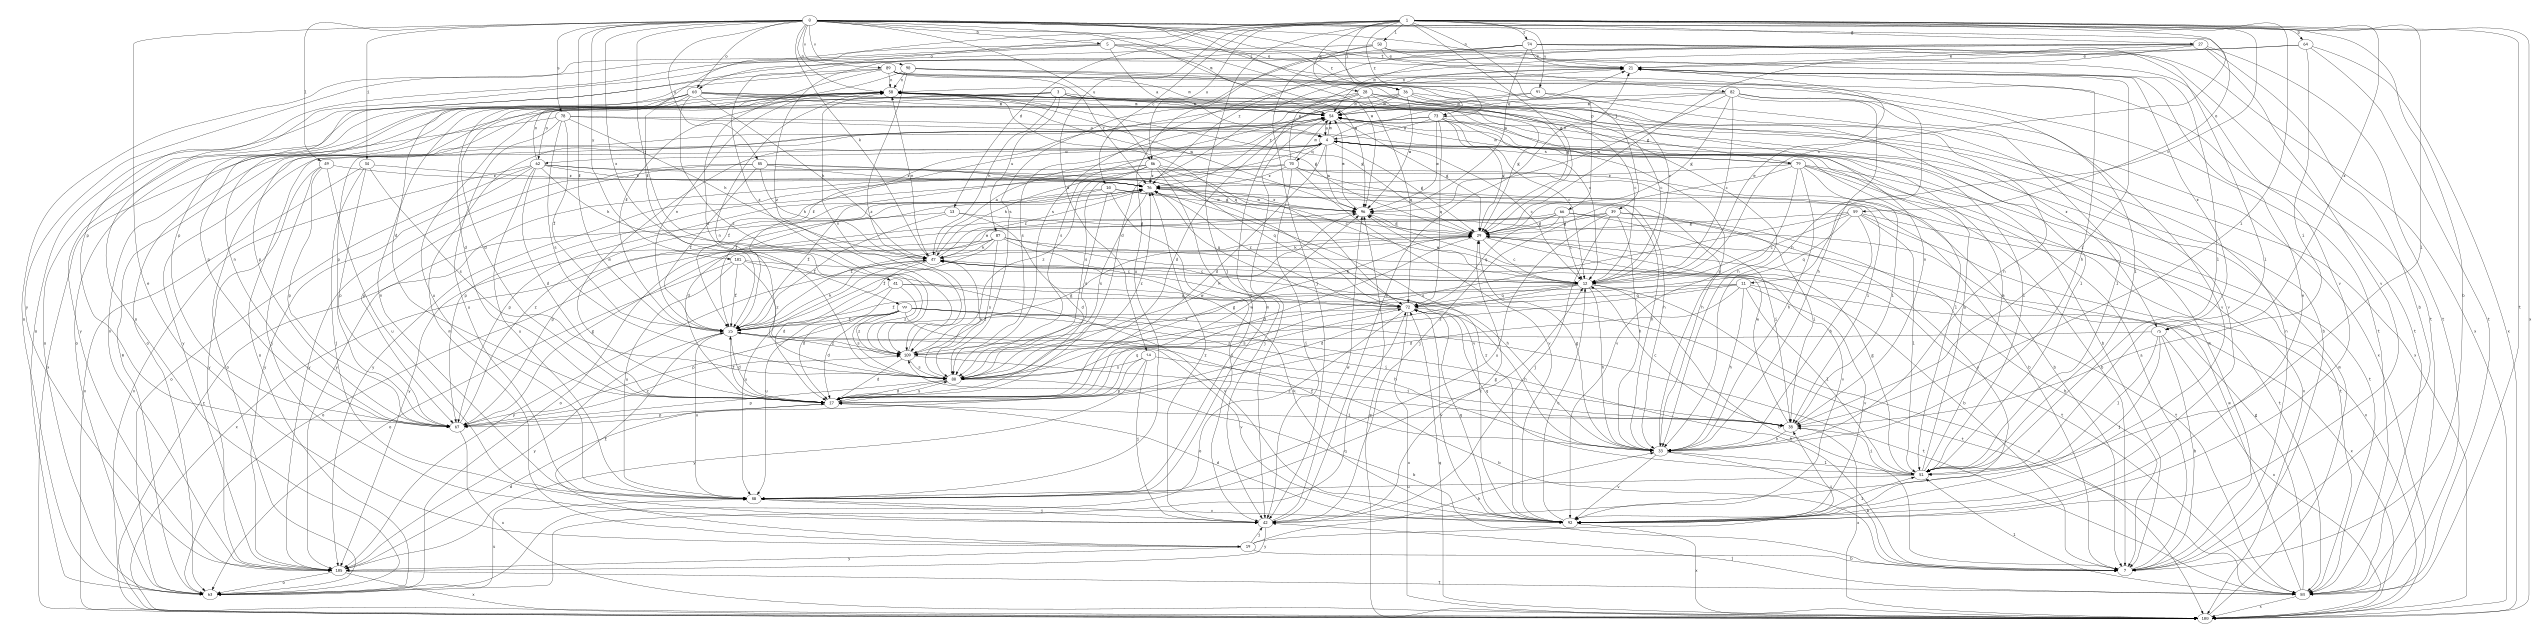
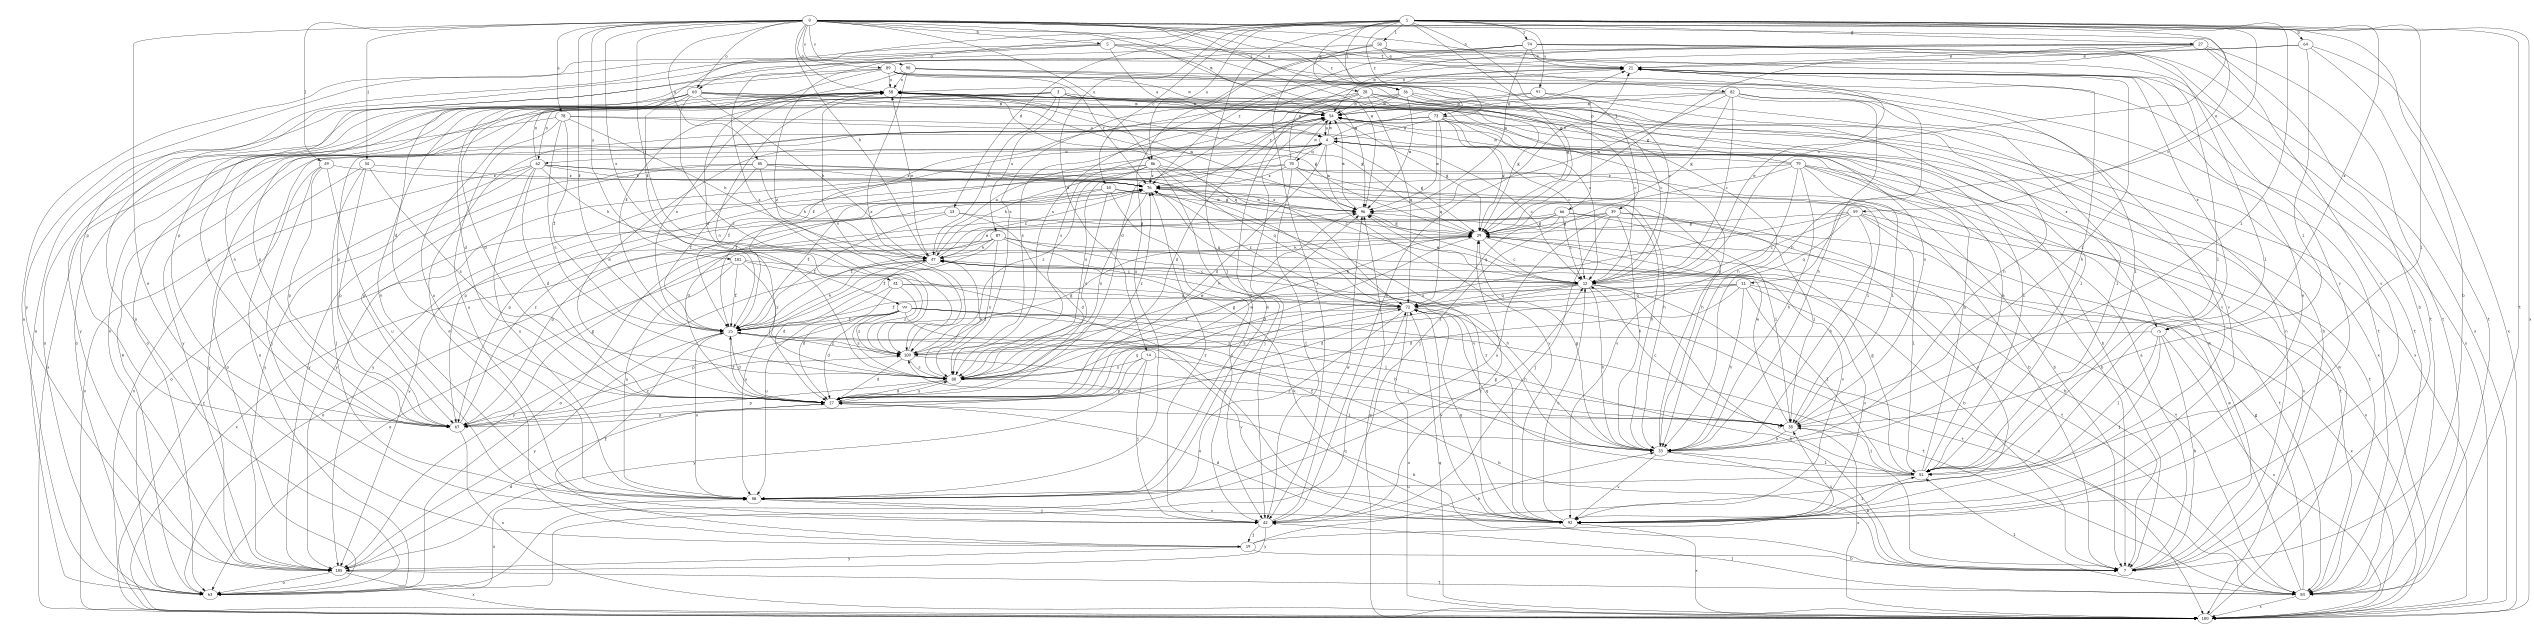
  strict digraph {
    fontname="IBM Plex Mono"
    node [fontname="IBM Plex Mono"]
    edge [fontname="IBM Plex Mono"]
    0
    5
    n3 [label=7]
    19
    21
    25
    34
    36
    39
    41
    47
    49
    54
    58
    59
    60
    73
    78
    82
    84
    85
    86
    89
    90
    96
    99
    101
    33
    67
    4
    63
    105
    38
    42
    75
    100
    17
    88
    92
    109
    80
    76
    12
    51
    29
    72
    1
    10
    11
    13
    14
    27
    28
    50
    64
    66
    74
    91
    3
    62
    87
    70
    79
    0 -> 5 [label=b]
    0 -> n3 [label=b]
    0 -> 19 [label=e]
    0 -> 21 [label=n]
    0 -> 25 [label=f]
    0 -> 34 [label=i]
    0 -> 36 [label=i]
    0 -> 39 [label=j]
    0 -> 41 [label=j]
    0 -> 47 [label=k]
    0 -> 49 [label=l]
    0 -> 54 [label=m]
    0 -> 58 [label=n]
    0 -> 59 [label=o]
    0 -> 60 [label=o]
    0 -> 73 [label=r]
    0 -> 78 [label=s]
    0 -> 82 [label=t]
    0 -> 84 [label=t]
    0 -> 85 [label=u]
    0 -> 86 [label=u]
    0 -> 89 [label=v]
    0 -> 90 [label=v]
    0 -> 96 [label=w]
    0 -> 99 [label=x]
    0 -> 101 [label=y]
    5 -> 21 [label=e]
    5 -> 96 [label=w]
    5 -> 33 [label=h]
    5 -> 67 [label=p]
    5 -> 4 [label=a]
    5 -> 63 [label=o]
    5 -> 105 [label=y]
    n3 -> 54 [label=m]
    n3 -> 58 [label=n]
    n3 -> 4 [label=a]
    19 -> n3 [label=b]
    19 -> 25 [label=f]
    19 -> 54 [label=m]
    19 -> 33 [label=h]
    19 -> 105 [label=y]
    19 -> 38 [label=i]
-   19 -> 42 [label=j]
+   42 -> 19 [label=j]
    21 -> 58 [label=n]
    21 -> 33 [label=h]
    21 -> 38 [label=i]
    21 -> 75 [label=r]
+   21 -> 100 [label=x]
    21 -> 17 [label=d]
    25 -> 47 [label=k]
    25 -> 58 [label=n]
    25 -> 105 [label=y]
    25 -> 17 [label=d]
    25 -> 88 [label=u]
    25 -> 92 [label=v]
    25 -> 109 [label=z]
    34 -> 67 [label=p]
    34 -> 42 [label=j]
    34 -> 100 [label=x]
    34 -> 80 [label=s]
    34 -> 76 [label=r]
    36 -> 54 [label=m]
    36 -> 96 [label=w]
    36 -> 67 [label=p]
    36 -> 100 [label=x]
    36 -> 76 [label=r]
    36 -> 12 [label=c]
    36 -> 51 [label=l]
    39 -> n3 [label=b]
    39 -> 33 [label=h]
    39 -> 105 [label=y]
    39 -> 38 [label=i]
    39 -> 42 [label=j]
    39 -> 88 [label=u]
    39 -> 29 [label=g]
    41 -> 84 [label=t]
    41 -> 17 [label=d]
    41 -> 88 [label=u]
    41 -> 109 [label=z]
    41 -> 72 [label=q]
    47 -> 58 [label=n]
    47 -> 96 [label=w]
    47 -> 4 [label=a]
    47 -> 105 [label=y]
    47 -> 17 [label=d]
    47 -> 88 [label=u]
    47 -> 76 [label=r]
    47 -> 12 [label=c]
    49 -> 67 [label=p]
    49 -> 105 [label=y]
    49 -> 42 [label=j]
    49 -> 88 [label=u]
    49 -> 76 [label=r]
    54 -> 4 [label=a]
    54 -> 17 [label=d]
    54 -> 29 [label=g]
    58 -> 54 [label=m]
    58 -> 96 [label=w]
    58 -> 63 [label=o]
    58 -> 17 [label=d]
    58 -> 29 [label=g]
    58 -> 72 [label=q]
    59 -> 84 [label=t]
    59 -> 33 [label=h]
    59 -> 100 [label=x]
    59 -> 80 [label=s]
    59 -> 12 [label=c]
    59 -> 51 [label=l]
    59 -> 29 [label=g]
    59 -> 72 [label=q]
    60 -> n3 [label=b]
    60 -> 47 [label=k]
    60 -> 54 [label=m]
    60 -> 67 [label=p]
    60 -> 63 [label=o]
    60 -> 105 [label=y]
    60 -> 17 [label=d]
    60 -> 109 [label=z]
    60 -> 12 [label=c]
    60 -> 29 [label=g]
    73 -> 96 [label=w]
    73 -> 4 [label=a]
    73 -> 63 [label=o]
    73 -> 105 [label=y]
    73 -> 12 [label=c]
    73 -> 51 [label=l]
    73 -> 29 [label=g]
    73 -> 72 [label=q]
    78 -> n3 [label=b]
    78 -> 25 [label=f]
    78 -> 47 [label=k]
    78 -> 4 [label=a]
    78 -> 100 [label=x]
    78 -> 88 [label=u]
    78 -> 80 [label=s]
    82 -> 54 [label=m]
    82 -> 96 [label=w]
    82 -> 33 [label=h]
    82 -> 63 [label=o]
    82 -> 92 [label=v]
    82 -> 12 [label=c]
    82 -> 51 [label=l]
    82 -> 29 [label=g]
    84 -> 96 [label=w]
    84 -> 42 [label=j]
    84 -> 100 [label=x]
    84 -> 51 [label=l]
    84 -> 29 [label=g]
    85 -> 25 [label=f]
    85 -> 47 [label=k]
    85 -> 67 [label=p]
    85 -> 105 [label=y]
    85 -> 38 [label=i]
    85 -> 92 [label=v]
    85 -> 76 [label=r]
    86 -> 25 [label=f]
    86 -> 47 [label=k]
    86 -> 33 [label=h]
    86 -> 105 [label=y]
    86 -> 42 [label=j]
    86 -> 109 [label=z]
    86 -> 76 [label=r]
    86 -> 12 [label=c]
    86 -> 72 [label=q]
    89 -> 54 [label=m]
    89 -> 58 [label=n]
    89 -> 84 [label=t]
    89 -> 63 [label=o]
    89 -> 17 [label=d]
    89 -> 80 [label=s]
    89 -> 76 [label=r]
    89 -> 51 [label=l]
    90 -> 25 [label=f]
    90 -> 58 [label=n]
    90 -> 84 [label=t]
    90 -> 109 [label=z]
    90 -> 12 [label=c]
    90 -> 29 [label=g]
    96 -> 54 [label=m]
    96 -> 76 [label=r]
    96 -> 29 [label=g]
    99 -> n3 [label=b]
    99 -> 25 [label=f]
    99 -> 84 [label=t]
    99 -> 33 [label=h]
    99 -> 67 [label=p]
    99 -> 38 [label=i]
    99 -> 17 [label=d]
    99 -> 109 [label=z]
    99 -> 80 [label=s]
    101 -> 25 [label=f]
    101 -> 63 [label=o]
    101 -> 88 [label=u]
    101 -> 92 [label=v]
    101 -> 109 [label=z]
    101 -> 12 [label=c]
    33 -> n3 [label=b]
    33 -> 25 [label=f]
    33 -> 58 [label=n]
    33 -> 92 [label=v]
    33 -> 51 [label=l]
    33 -> 29 [label=g]
    67 -> 58 [label=n]
    67 -> 100 [label=x]
    67 -> 109 [label=z]
    67 -> 76 [label=r]
    67 -> 29 [label=g]
    4 -> 21 [label=e]
    4 -> 25 [label=f]
    4 -> 54 [label=m]
    4 -> 96 [label=w]
    4 -> 63 [label=o]
    4 -> 17 [label=d]
    4 -> 80 [label=s]
    4 -> 12 [label=c]
-   4 -> 51 [label=l]
    4 -> 29 [label=g]
    4 -> 62 [label=o]
    4 -> 70 [label=q]
-   4 -> 79 [label=s]
    63 -> 54 [label=m]
    63 -> 88 [label=u]
    63 -> 72 [label=q]
    105 -> 58 [label=n]
    105 -> 84 [label=t]
    105 -> 63 [label=o]
    105 -> 100 [label=x]
    105 -> 17 [label=d]
    38 -> 58 [label=n]
    38 -> 96 [label=w]
    38 -> 33 [label=h]
    38 -> 100 [label=x]
    38 -> 109 [label=z]
    38 -> 12 [label=c]
    42 -> 21 [label=e]
    42 -> 96 [label=w]
    42 -> 105 [label=y]
    42 -> 76 [label=r]
    42 -> 29 [label=g]
    75 -> n3 [label=b]
    75 -> 42 [label=j]
    75 -> 100 [label=x]
    75 -> 109 [label=z]
    75 -> 51 [label=l]
    100 -> 54 [label=m]
    100 -> 96 [label=w]
    100 -> 76 [label=r]
    100 -> 72 [label=q]
    17 -> 25 [label=f]
    17 -> 54 [label=m]
    17 -> 96 [label=w]
    17 -> 67 [label=p]
    17 -> 38 [label=i]
    17 -> 80 [label=s]
    17 -> 72 [label=q]
    88 -> 54 [label=m]
    88 -> 58 [label=n]
    88 -> 42 [label=j]
    88 -> 92 [label=v]
    88 -> 12 [label=c]
    92 -> 21 [label=e]
    92 -> 47 [label=k]
    92 -> 100 [label=x]
    92 -> 17 [label=d]
    92 -> 76 [label=r]
    92 -> 12 [label=c]
    92 -> 51 [label=l]
    92 -> 72 [label=q]
    109 -> n3 [label=b]
    109 -> 58 [label=n]
    109 -> 17 [label=d]
    109 -> 80 [label=s]
    109 -> 29 [label=g]
    80 -> n3 [label=b]
    80 -> 47 [label=k]
    80 -> 58 [label=n]
    80 -> 96 [label=w]
    80 -> 67 [label=p]
    80 -> 17 [label=d]
    80 -> 76 [label=r]
    80 -> 29 [label=g]
    76 -> 96 [label=w]
    76 -> 33 [label=h]
    76 -> 17 [label=d]
    76 -> 80 [label=s]
    76 -> 72 [label=q]
    12 -> n3 [label=b]
    12 -> 21 [label=e]
    12 -> 47 [label=k]
    12 -> 96 [label=w]
    12 -> 33 [label=h]
    12 -> 100 [label=x]
    12 -> 17 [label=d]
    12 -> 109 [label=z]
    12 -> 72 [label=q]
    51 -> 54 [label=m]
    51 -> 4 [label=a]
    51 -> 38 [label=i]
    51 -> 88 [label=u]
    51 -> 29 [label=g]
    51 -> 72 [label=q]
    29 -> 47 [label=k]
    29 -> 84 [label=t]
    29 -> 17 [label=d]
    29 -> 92 [label=v]
    29 -> 12 [label=c]
    72 -> 25 [label=f]
    72 -> 47 [label=k]
    72 -> 33 [label=h]
    72 -> 63 [label=o]
    72 -> 100 [label=x]
    72 -> 92 [label=v]
    72 -> 80 [label=s]
    72 -> 76 [label=r]
    1 -> 25 [label=f]
    1 -> 36 [label=i]
    1 -> 60 [label=o]
    1 -> 73 [label=r]
    1 -> 86 [label=u]
    1 -> 38 [label=i]
    1 -> 42 [label=j]
    1 -> 75 [label=r]
    1 -> 100 [label=x]
    1 -> 12 [label=c]
    1 -> 51 [label=l]
    1 -> 29 [label=g]
    1 -> 10 [label=c]
    1 -> 11 [label=c]
    1 -> 13 [label=d]
    1 -> 14 [label=d]
    1 -> 27 [label=g]
    1 -> 28 [label=g]
    1 -> 50 [label=l]
    1 -> 64 [label=p]
    1 -> 66 [label=p]
    1 -> 74 [label=r]
    1 -> 91 [label=v]
    10 -> 25 [label=f]
    10 -> 84 [label=t]
    10 -> 96 [label=w]
    10 -> 67 [label=p]
    10 -> 42 [label=j]
    10 -> 80 [label=s]
    11 -> 25 [label=f]
    11 -> 33 [label=h]
    11 -> 100 [label=x]
    11 -> 17 [label=d]
    11 -> 92 [label=v]
    11 -> 109 [label=z]
    11 -> 51 [label=l]
    11 -> 72 [label=q]
    13 -> 25 [label=f]
    13 -> 67 [label=p]
    13 -> 17 [label=d]
    13 -> 29 [label=g]
    14 -> 67 [label=p]
    14 -> 105 [label=y]
    14 -> 38 [label=i]
    14 -> 42 [label=j]
    14 -> 80 [label=s]
    27 -> n3 [label=b]
    27 -> 21 [label=e]
    27 -> 54 [label=m]
    27 -> 84 [label=t]
    27 -> 67 [label=p]
    27 -> 92 [label=v]
    27 -> 109 [label=z]
    27 -> 29 [label=g]
    28 -> 25 [label=f]
    28 -> 54 [label=m]
    28 -> 100 [label=x]
    28 -> 88 [label=u]
    28 -> 80 [label=s]
    28 -> 12 [label=c]
    28 -> 29 [label=g]
    28 -> 72 [label=q]
    50 -> 21 [label=e]
    50 -> 63 [label=o]
    50 -> 42 [label=j]
    50 -> 88 [label=u]
    50 -> 92 [label=v]
    50 -> 51 [label=l]
    64 -> 21 [label=e]
    64 -> 84 [label=t]
    64 -> 38 [label=i]
    64 -> 100 [label=x]
    64 -> 80 [label=s]
    66 -> 25 [label=f]
    66 -> 63 [label=o]
    66 -> 38 [label=i]
    66 -> 92 [label=v]
    66 -> 12 [label=c]
    66 -> 29 [label=g]
    66 -> 72 [label=q]
    74 -> 21 [label=e]
    74 -> 84 [label=t]
    74 -> 96 [label=w]
    74 -> 100 [label=x]
    74 -> 109 [label=z]
    74 -> 80 [label=s]
    74 -> 76 [label=r]
    74 -> 51 [label=l]
    91 -> 54 [label=m]
    91 -> 33 [label=h]
    91 -> 92 [label=v]
    91 -> 80 [label=s]
    3 -> 47 [label=k]
    3 -> 54 [label=m]
    3 -> 33 [label=h]
    3 -> 67 [label=p]
    3 -> 75 [label=r]
    3 -> 88 [label=u]
    3 -> 62 [label=o]
    3 -> 87 [label=u]
    62 -> n3 [label=b]
    62 -> 47 [label=k]
    62 -> 58 [label=n]
    62 -> 63 [label=o]
    62 -> 105 [label=y]
    62 -> 100 [label=x]
    62 -> 17 [label=d]
    62 -> 88 [label=u]
    62 -> 76 [label=r]
    62 -> 29 [label=g]
    87 -> n3 [label=b]
    87 -> 25 [label=f]
    87 -> 47 [label=k]
    87 -> 84 [label=t]
    87 -> 33 [label=h]
    87 -> 63 [label=o]
    87 -> 100 [label=x]
    87 -> 80 [label=s]
    70 -> n3 [label=b]
    70 -> 21 [label=e]
    70 -> 54 [label=m]
    70 -> 33 [label=h]
    70 -> 67 [label=p]
    70 -> 105 [label=y]
    70 -> 42 [label=j]
    70 -> 92 [label=v]
    70 -> 76 [label=r]
    79 -> n3 [label=b]
    79 -> 54 [label=m]
    79 -> 58 [label=n]
    79 -> 84 [label=t]
    79 -> 33 [label=h]
    79 -> 38 [label=i]
    79 -> 42 [label=j]
    79 -> 100 [label=x]
    79 -> 92 [label=v]
    79 -> 76 [label=r]
  }
